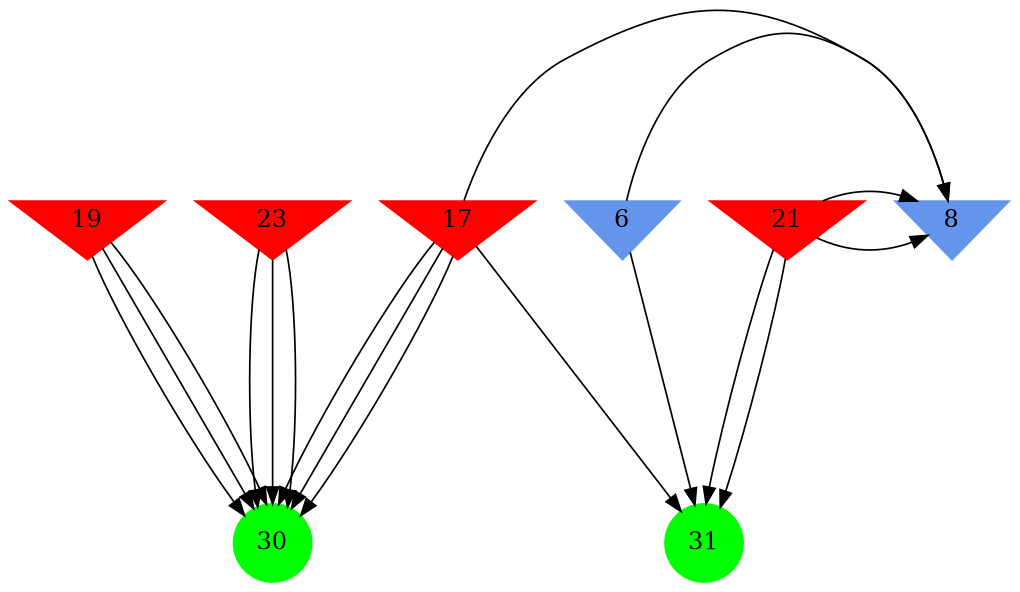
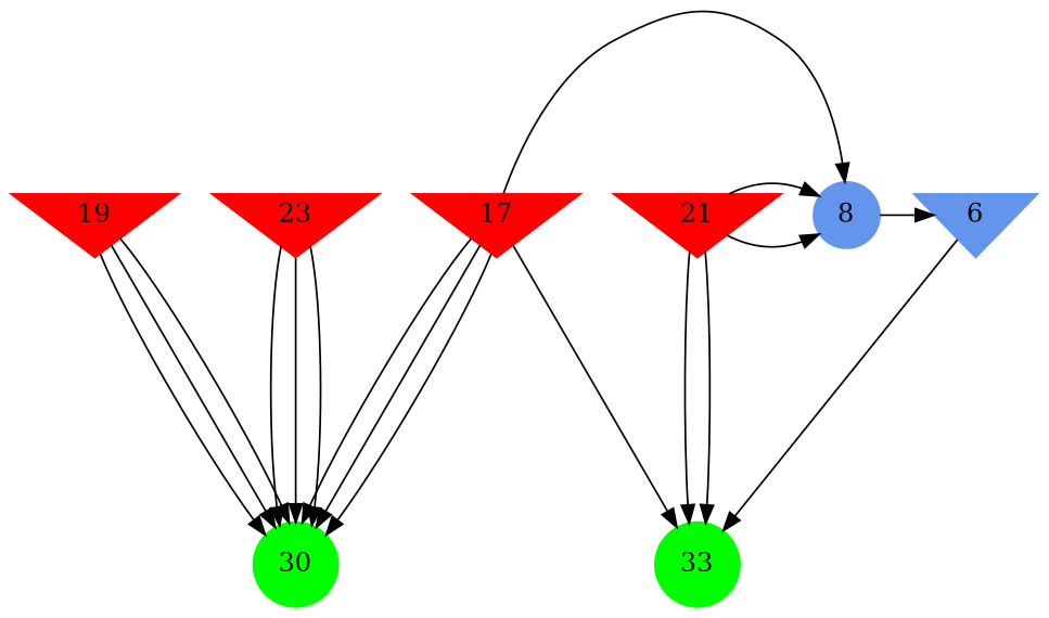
  digraph {
    ranksep=2.0
    node [color=red shape=invtriangle style=filled]
    6 [color=cornflowerblue]
-   8 [color=cornflowerblue]
+   8 [color=cornflowerblue shape=circle]
    17
    19
    21
    23
    30 [color=green shape=circle]
-   31 [color=green shape=circle]
+   31 [color=green shape=circle label=33]
    subgraph sub_1 {
      rank=same
      6
      8
      17
      19
      21
      23
    }
    subgraph sub_2 {
      rank=same
    }
    subgraph sub_3 {
      rank=same
      30
      31
    }
-   6 -> 8
+   8 -> 6
    6 -> 31
    17 -> 8
    17 -> 30
    17 -> 30
    17 -> 30
    17 -> 31
    19 -> 30
    19 -> 30
    19 -> 30
    21 -> 8
    21 -> 8
    21 -> 31
    21 -> 31
    23 -> 30
    23 -> 30
    23 -> 30
  }
